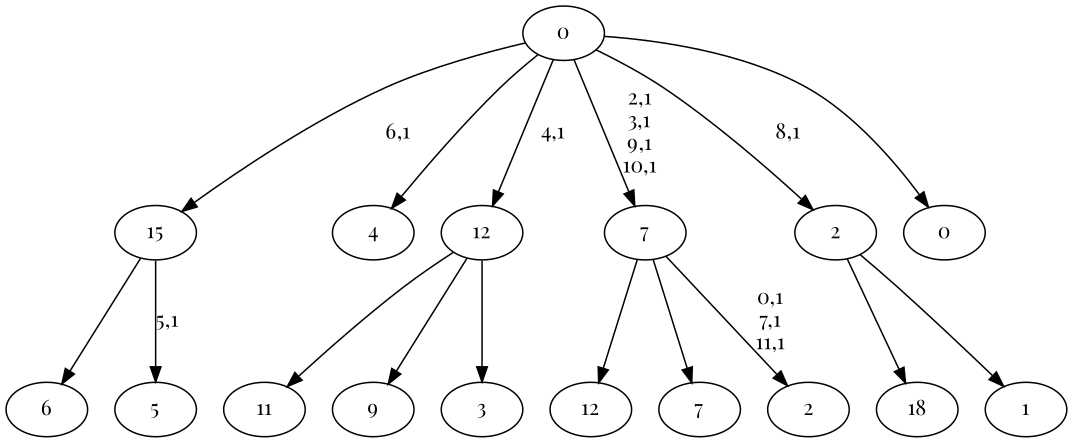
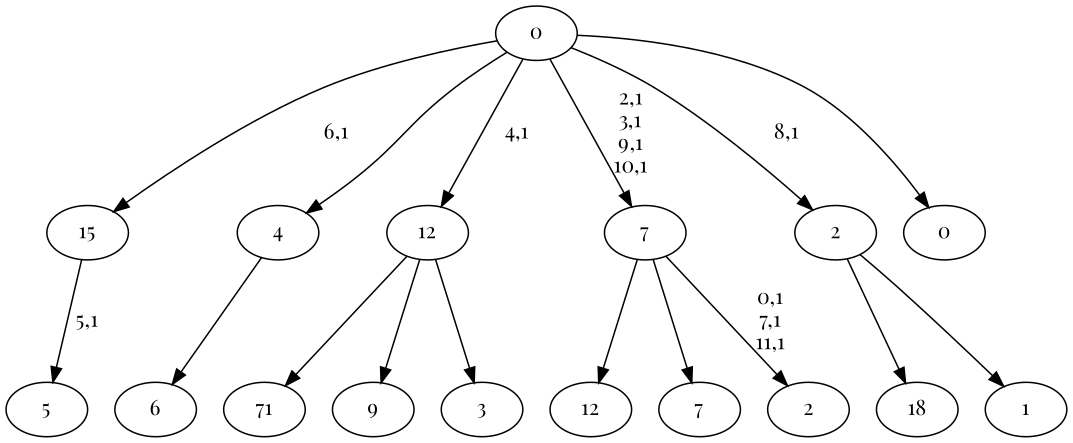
  digraph {
    fontname="Playfair Display"
    node [fontname="Playfair Display"]
    edge [fontname="Playfair Display"]
    n1 [label=12]
-   n2 [label=11]
+   n2 [label=71]
    n3 [label=18]
    n4 [label=9]
    n5 [label=7]
    n6 [label=6]
    n7 [label=5]
    15
    n9 [label=4]
    n10 [label=3]
    12
    n12 [label=2]
    7
    n14 [label=1]
    2
    n16 [label=0]
    0
-   15 -> n6
+   n9 -> n6
    15 -> n7 [label="5,1"]
    12 -> n2
    12 -> n4
    12 -> n10
    7 -> n1
    7 -> n5
    7 -> n12 [label="0,1\n7,1\n11,1"]
    2 -> n3
    2 -> n14
    0 -> 15 [label="6,1"]
    0 -> n9
    0 -> 12 [label="4,1"]
    0 -> 7 [label="2,1\n3,1\n9,1\n10,1"]
    0 -> 2 [label="8,1"]
    0 -> n16
  }
